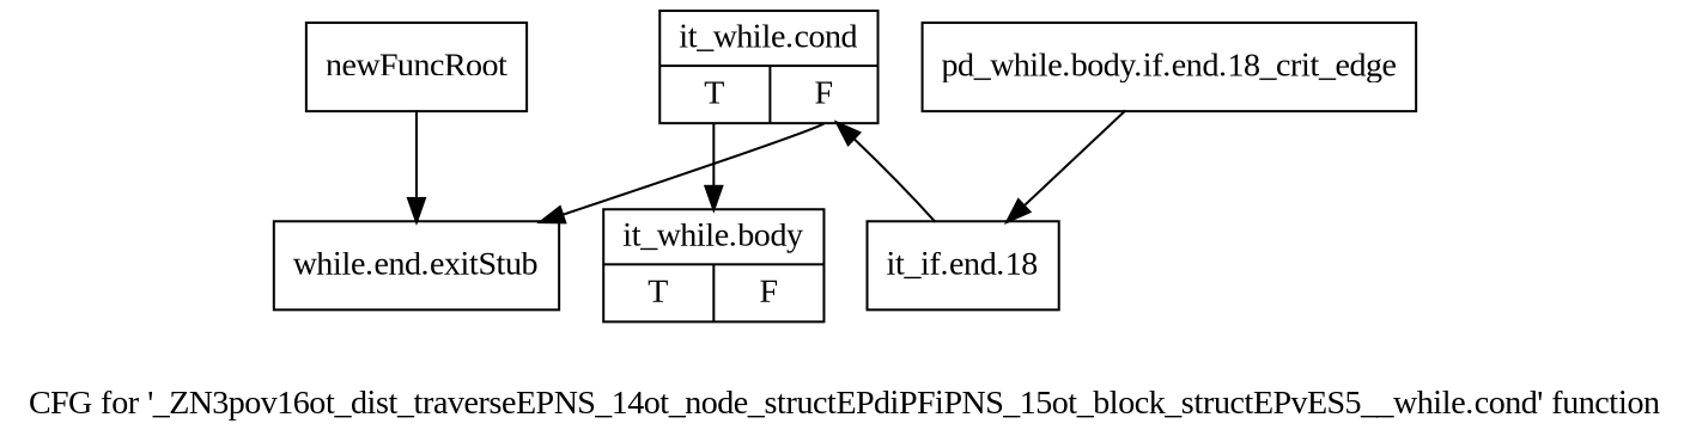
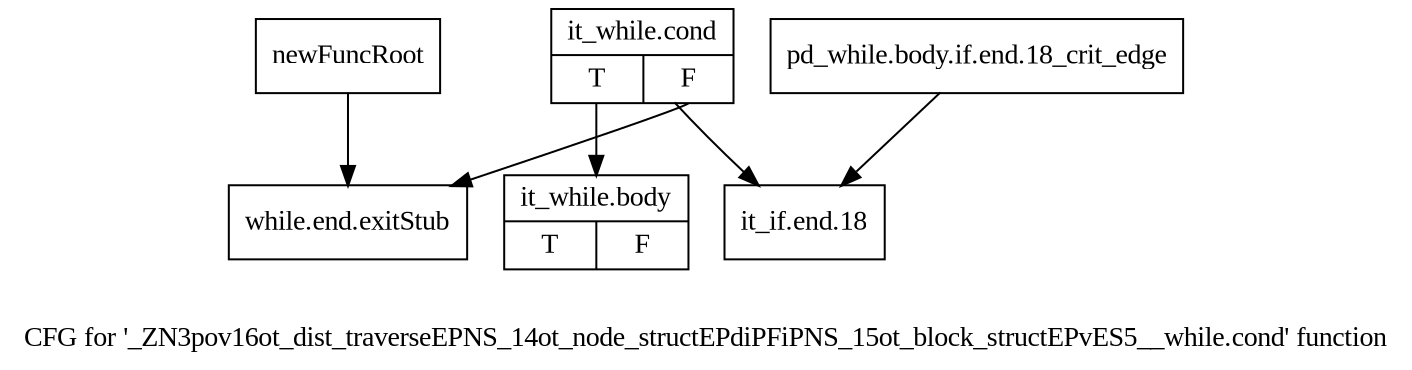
  digraph {
    fontname="Liberation Serif"
    label="CFG for '_ZN3pov16ot_dist_traverseEPNS_14ot_node_structEPdiPFiPNS_15ot_block_structEPvES5__while.cond' function"
    node [fontname="Liberation Serif" shape=record]
    edge [fontname="Liberation Serif"]
    n1 [label="{newFuncRoot}"]
    n2 [label="{while.end.exitStub}"]
    n3 [label="{it_while.cond|{<s0>T|<s1>F}}"]
    n4 [label="{it_while.body|{<s0>T|<s1>F}}"]
    n5 [label="{pd_while.body.if.end.18_crit_edge}"]
    n6 [label="{it_if.end.18}"]
    n1 -> n2
    n3 -> n2 [tailport=s1]
    n3 -> n4 [tailport=s0]
    n5 -> n6
-   n6 -> n3
+   n3 -> n6
  }
